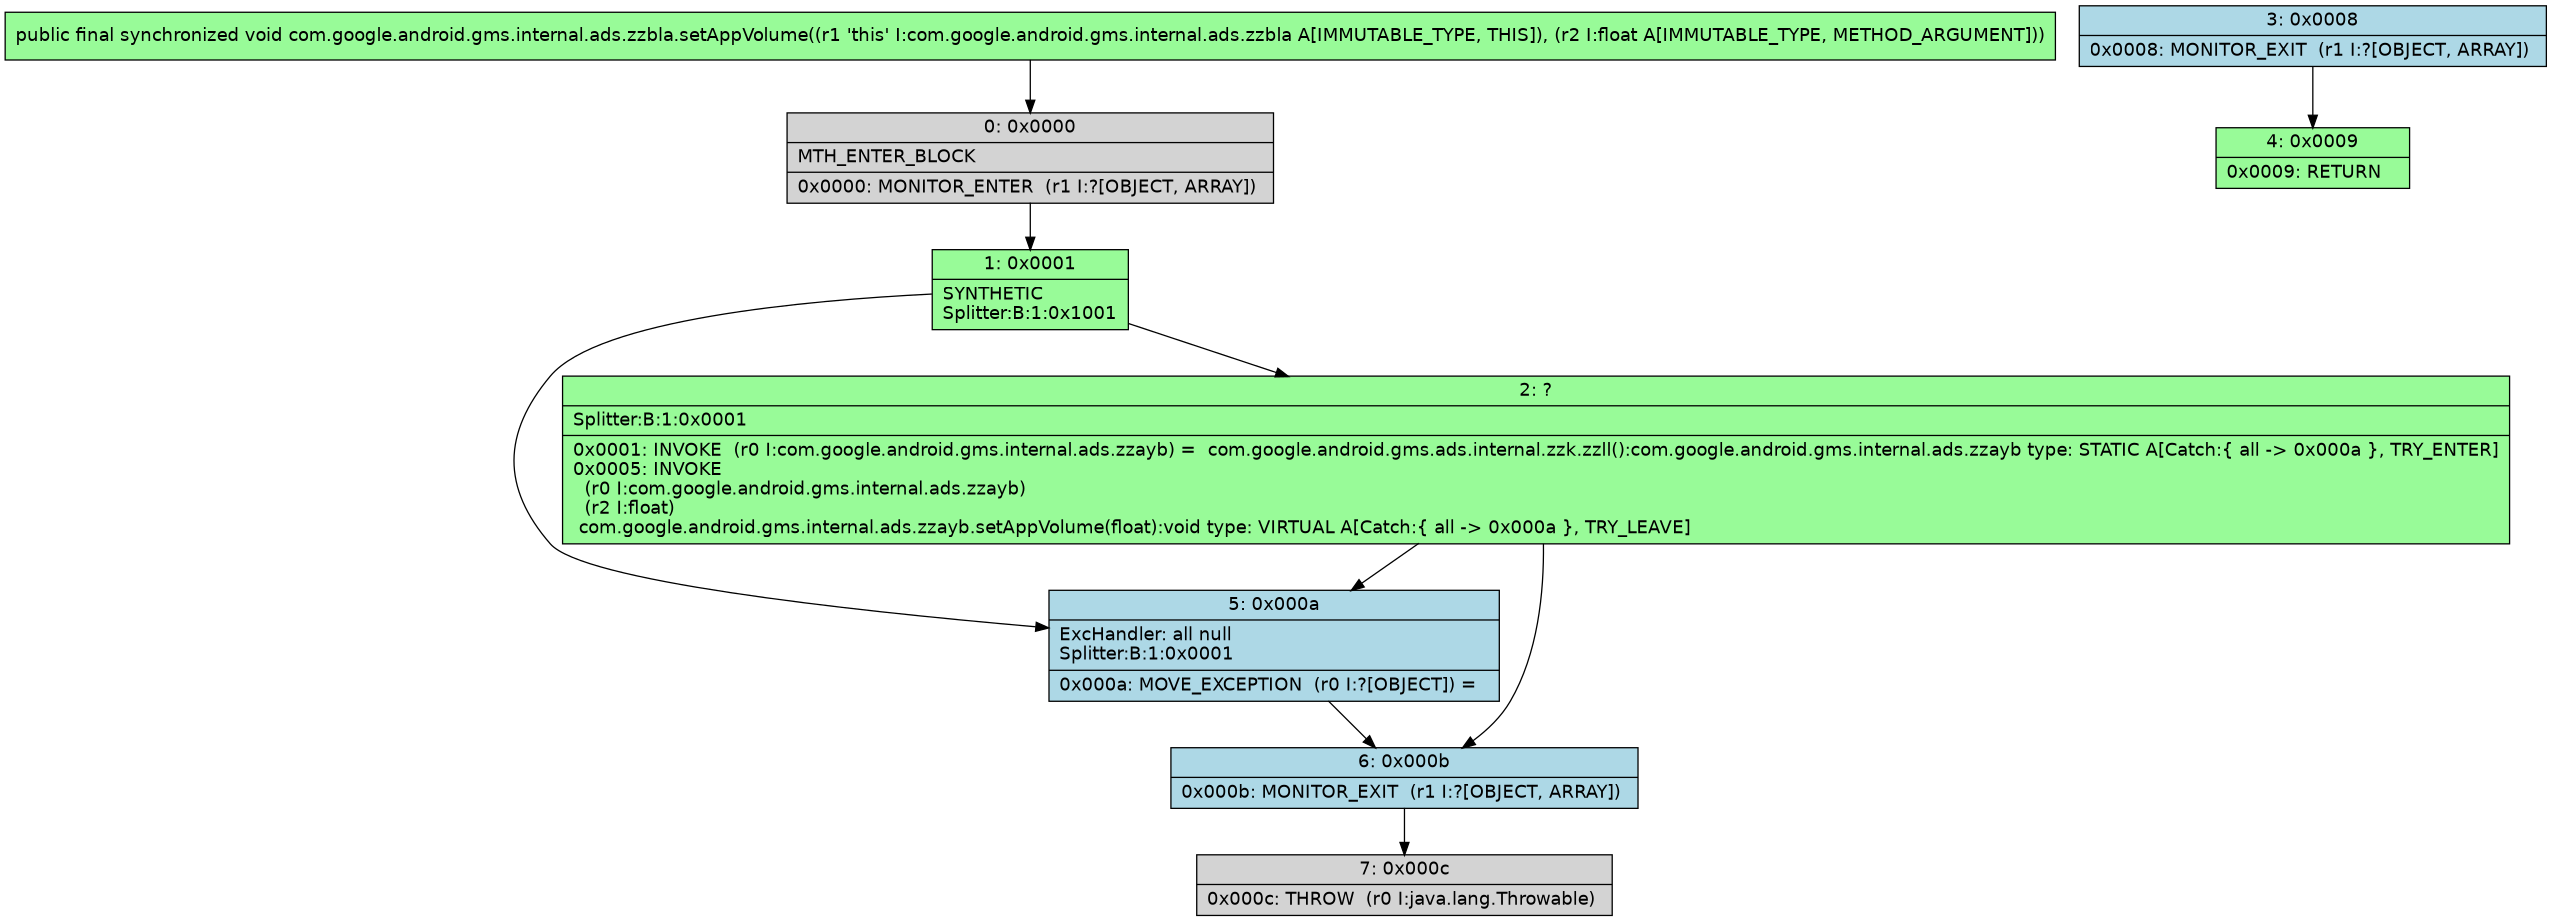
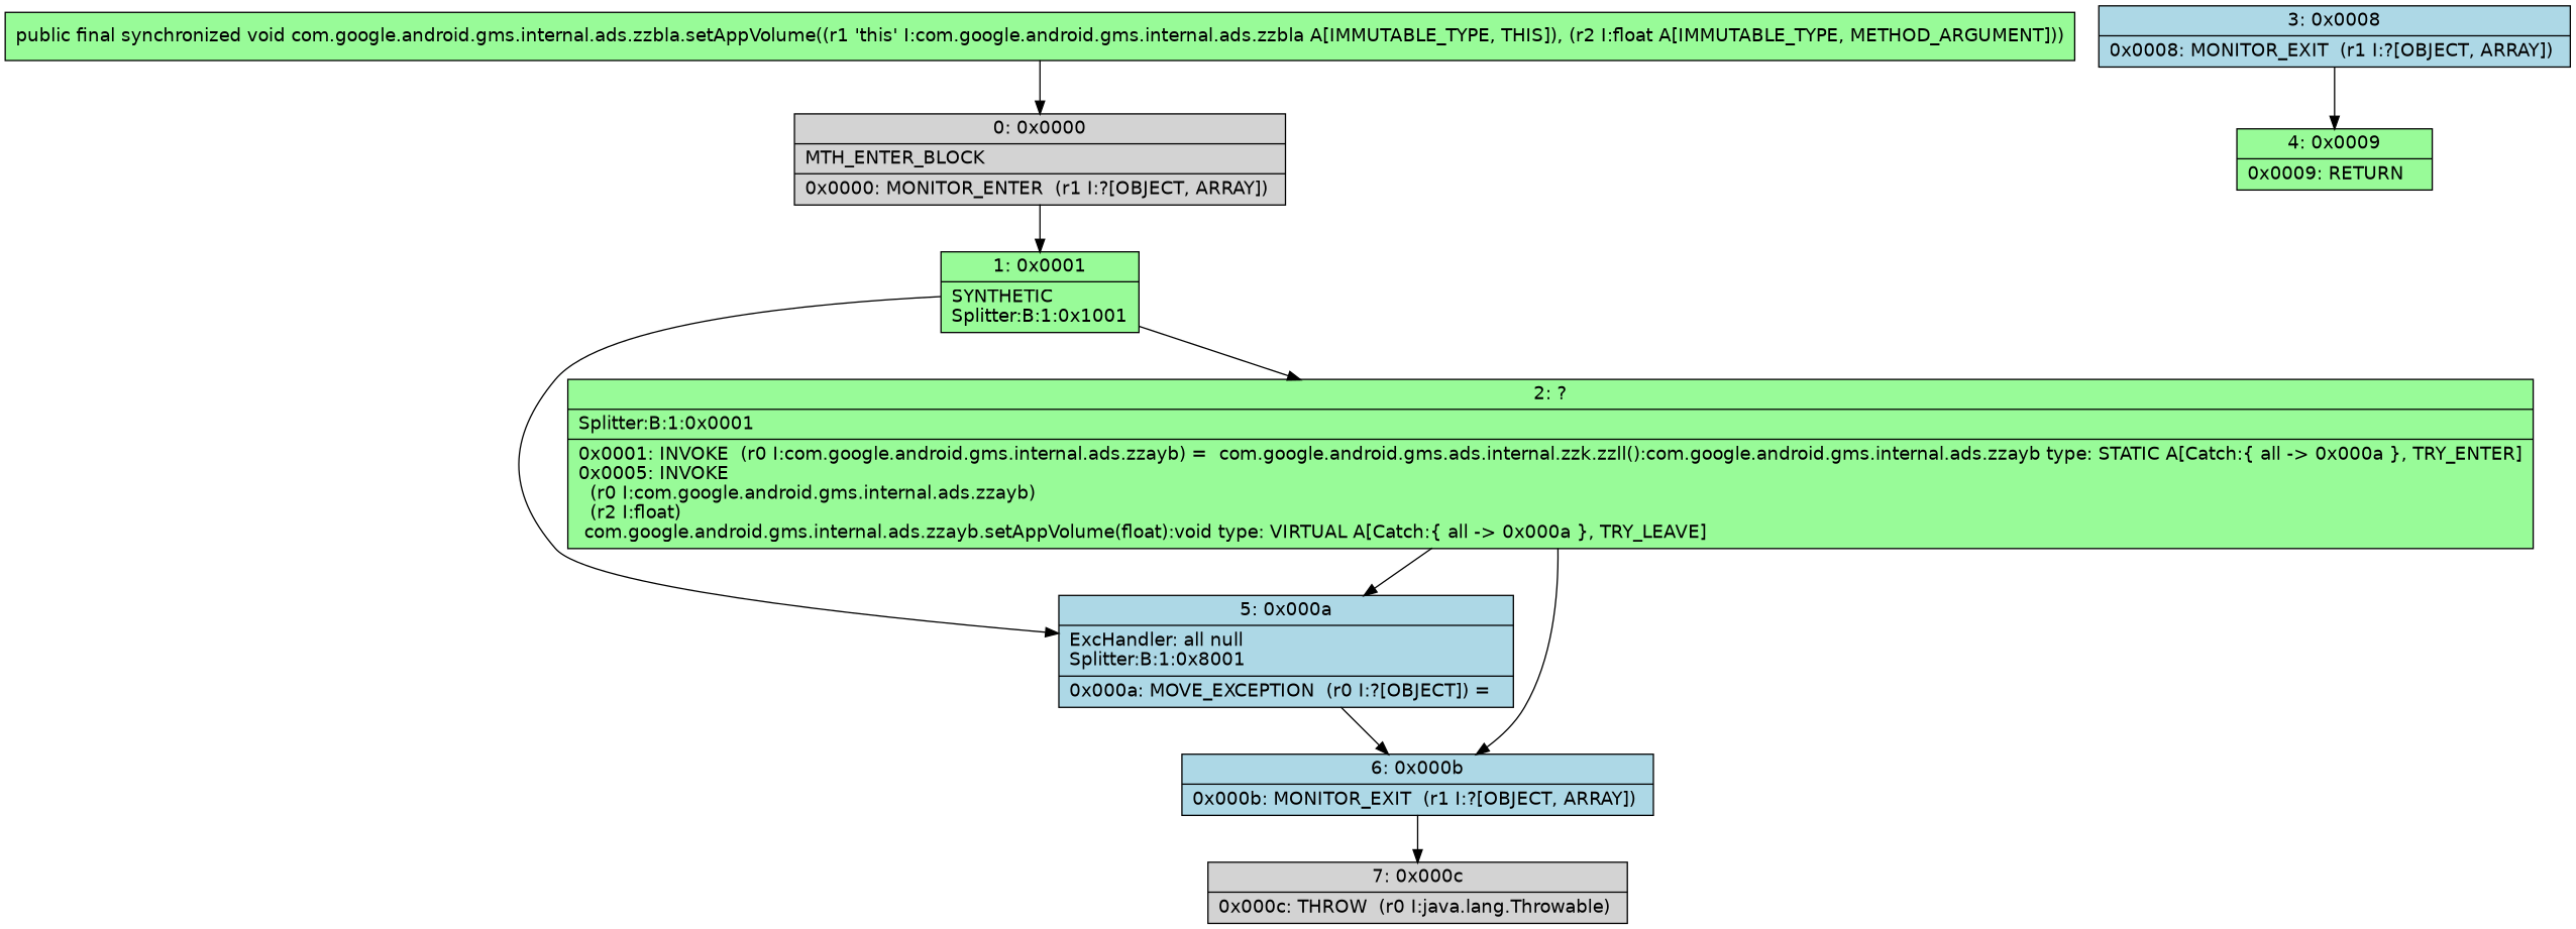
  digraph {
    fontname="DejaVu Sans"
    node [fillcolor=palegreen fontname="DejaVu Sans" shape=record style=filled]
    edge [fontname="DejaVu Sans"]
    n1 [fillcolor=lightgrey label="{0\:\ 0x0000|MTH_ENTER_BLOCK\l|0x0000: MONITOR_ENTER  (r1 I:?[OBJECT, ARRAY]) \l}"]
    n2 [label="{1\:\ 0x0001|SYNTHETIC\lSplitter:B:1:0x1001\l}"]
    n3 [label="{2\:\ ?|Splitter:B:1:0x0001\l|0x0001: INVOKE  (r0 I:com.google.android.gms.internal.ads.zzayb) =  com.google.android.gms.ads.internal.zzk.zzll():com.google.android.gms.internal.ads.zzayb type: STATIC A[Catch:\{ all \-\> 0x000a \}, TRY_ENTER]\l0x0005: INVOKE  \l  (r0 I:com.google.android.gms.internal.ads.zzayb)\l  (r2 I:float)\l com.google.android.gms.internal.ads.zzayb.setAppVolume(float):void type: VIRTUAL A[Catch:\{ all \-\> 0x000a \}, TRY_LEAVE]\l}"]
-   n4 [fillcolor=lightblue label="{5\:\ 0x000a|ExcHandler: all null\lSplitter:B:1:0x0001\l|0x000a: MOVE_EXCEPTION  (r0 I:?[OBJECT]) =  \l}"]
+   n4 [fillcolor=lightblue label="{5\:\ 0x000a|ExcHandler: all null\lSplitter:B:1:0x8001\l|0x000a: MOVE_EXCEPTION  (r0 I:?[OBJECT]) =  \l}"]
    n5 [fillcolor=lightblue label="{6\:\ 0x000b|0x000b: MONITOR_EXIT  (r1 I:?[OBJECT, ARRAY]) \l}"]
    n6 [fillcolor=lightblue label="{3\:\ 0x0008|0x0008: MONITOR_EXIT  (r1 I:?[OBJECT, ARRAY]) \l}"]
    n7 [label="{4\:\ 0x0009|0x0009: RETURN   \l}"]
    n8 [fillcolor=lightgrey label="{7\:\ 0x000c|0x000c: THROW  (r0 I:java.lang.Throwable) \l}"]
    n9 [label="{public final synchronized void com.google.android.gms.internal.ads.zzbla.setAppVolume((r1 'this' I:com.google.android.gms.internal.ads.zzbla A[IMMUTABLE_TYPE, THIS]), (r2 I:float A[IMMUTABLE_TYPE, METHOD_ARGUMENT])) }"]
    n1 -> n2
    n2 -> n3
    n2 -> n4
    n3 -> n4
    n3 -> n5
    n4 -> n5
    n5 -> n8
    n6 -> n7
    n9 -> n1
  }
